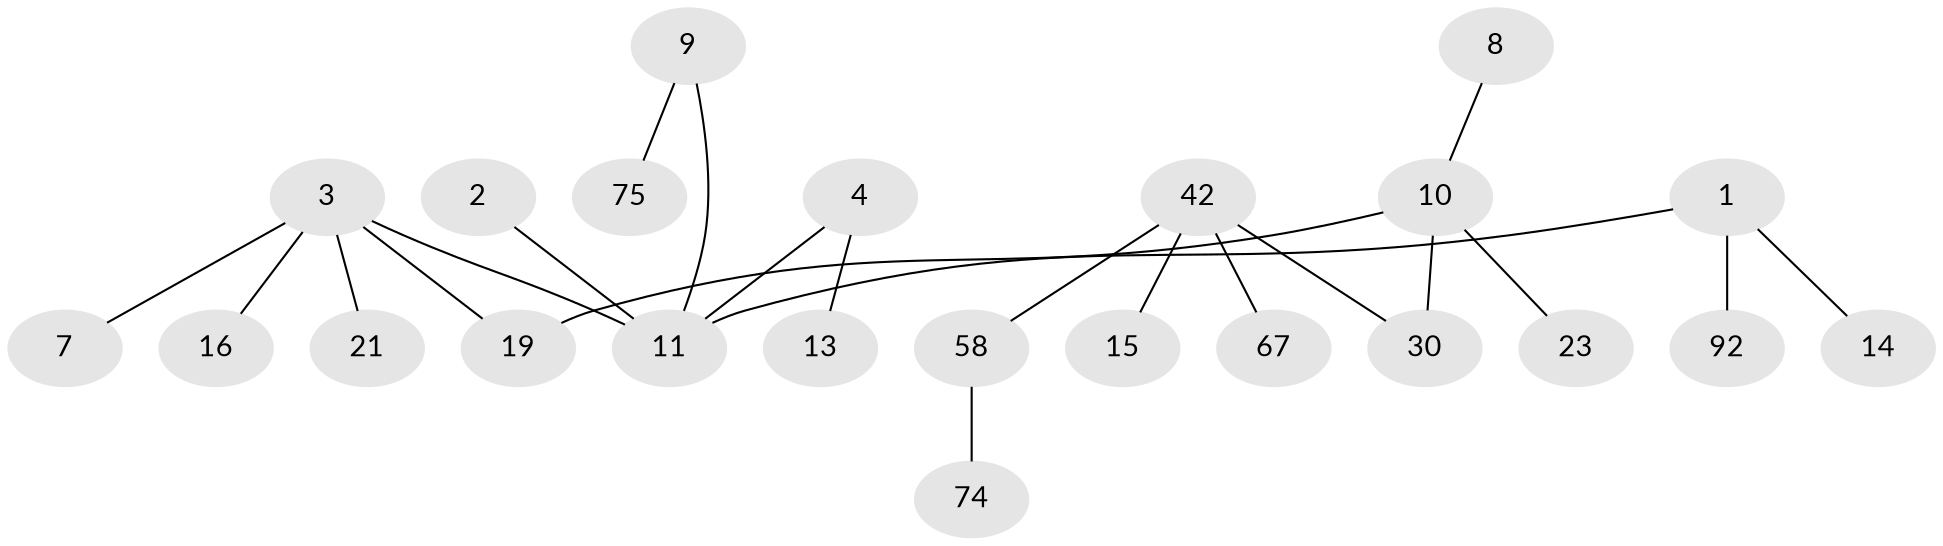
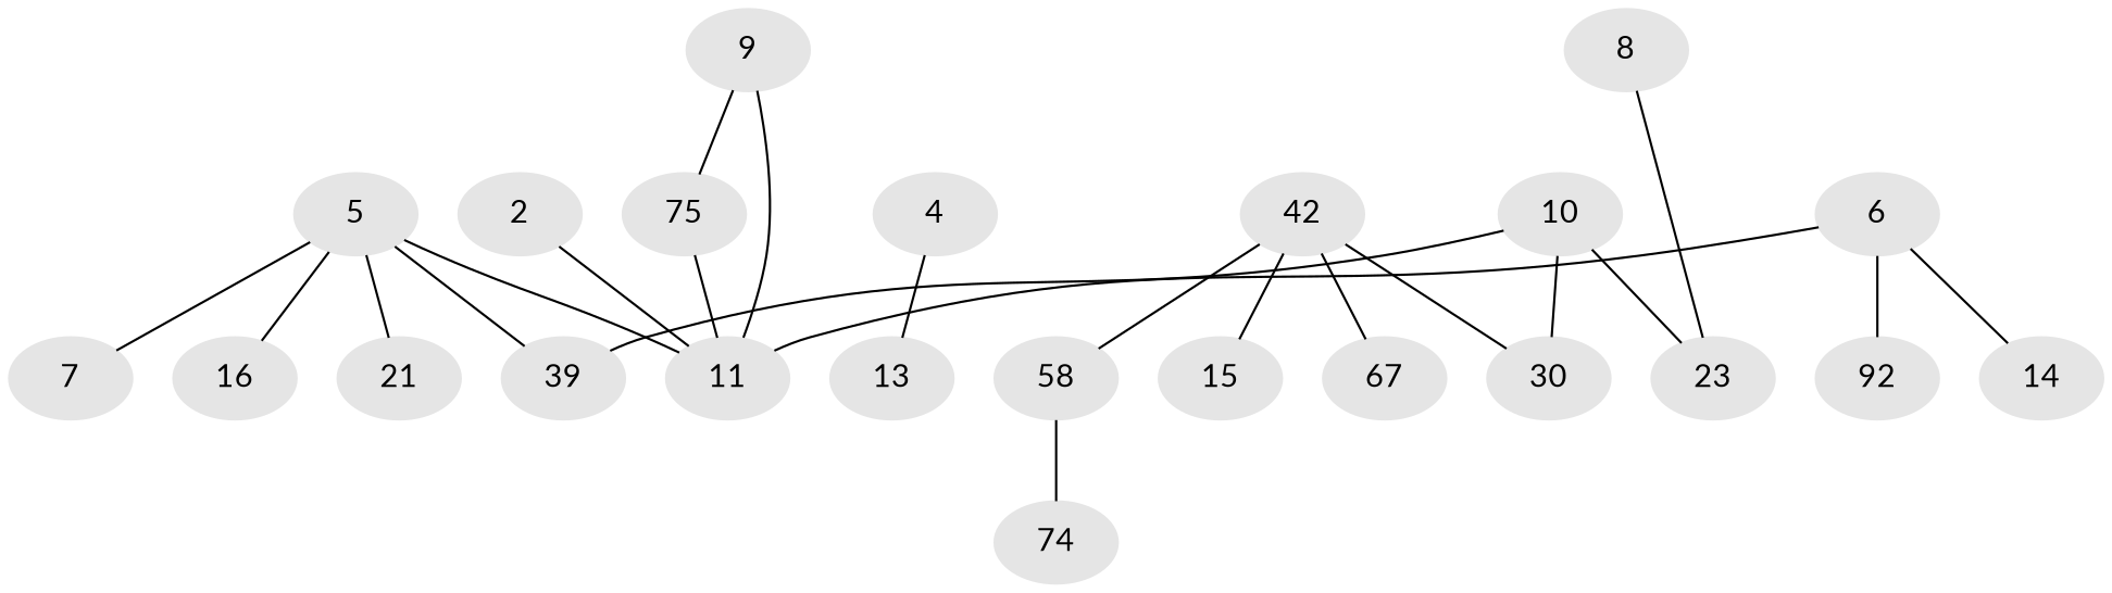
  graph {
    fontname=Lato
    node [color=gray90 fontname=Lato style=filled]
    edge [fontname=Lato weight=1.0]
-   1
+   1 [label=6]
    11
    14
    n4 [label=92]
    2
-   3
+   3 [label=5]
    7
    16
    21
-   19
+   19 [label=39]
    n11 [label=30]
    10
    23
    4
    13
    8
    9
    n18 [label=75]
    n19 [label=42]
    15
    n21 [label=67]
    n22 [label=58]
    n23 [label=74]
    1 -- 11
    1 -- 14
    1 -- n4
    2 -- 11
    3 -- 11
    3 -- 7
    3 -- 16
    3 -- 21
    3 -- 19
    10 -- 19
    10 -- n11
    10 -- 23
-   4 -- 11
+   n18 -- 11
    4 -- 13
-   8 -- 10
+   8 -- 23
    9 -- 11
    9 -- n18
    n19 -- n11
    n19 -- 15
    n19 -- n21
    n19 -- n22
    n22 -- n23
  }
